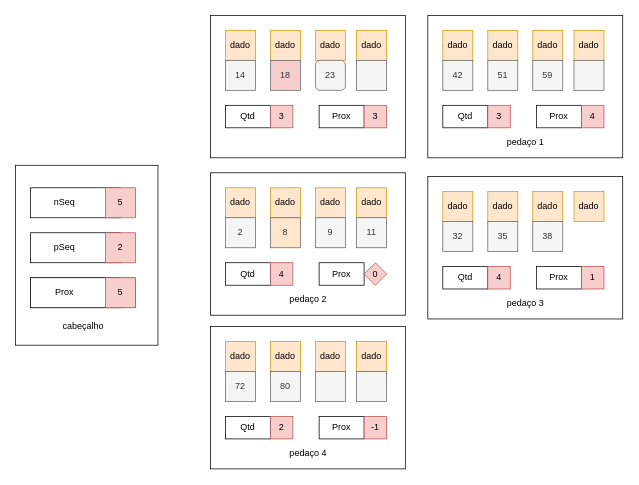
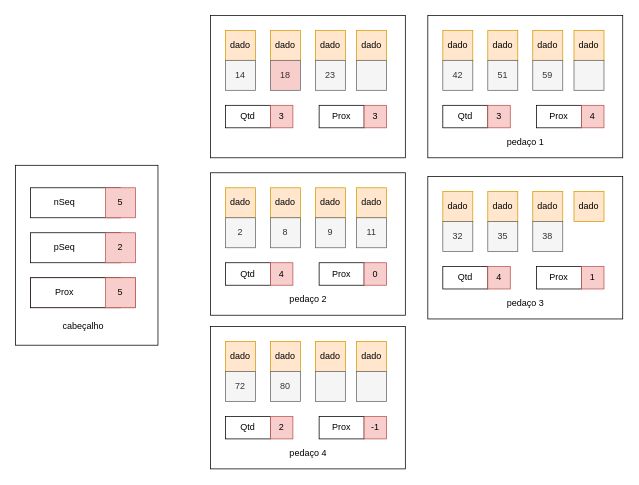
  <mxCell id="0" />
  <mxCell id="1" parent="0" />
  <mxCell id="2" value="" style="rounded=0;whiteSpace=wrap;html=1;" vertex="1" parent="1"><mxGeometry x="20" y="220" width="190" height="240" as="geometry" /></mxCell>
  <mxCell id="3" value="" style="group" vertex="1" connectable="0" parent="1"><mxGeometry x="40" y="250" width="140" height="40" as="geometry" /></mxCell>
  <mxCell id="4" value="" style="rounded=0;whiteSpace=wrap;html=1;" vertex="1" parent="3"><mxGeometry width="120" height="40" as="geometry" /></mxCell>
  <mxCell id="5" value="5" style="whiteSpace=wrap;html=1;aspect=fixed;fillColor=#f8cecc;strokeColor=#b85450;" vertex="1" parent="3"><mxGeometry x="100" width="40" height="40" as="geometry" /></mxCell>
  <mxCell id="6" value="nSeq" style="text;html=1;align=center;verticalAlign=middle;resizable=0;points=[];autosize=1;strokeColor=none;fillColor=none;" vertex="1" parent="3"><mxGeometry x="20" y="5" width="50" height="30" as="geometry" /></mxCell>
  <mxCell id="7" value="" style="group" vertex="1" connectable="0" parent="1"><mxGeometry x="40" y="310" width="140" height="40" as="geometry" /></mxCell>
  <mxCell id="8" value="" style="rounded=0;whiteSpace=wrap;html=1;" vertex="1" parent="7"><mxGeometry width="120" height="40" as="geometry" /></mxCell>
  <mxCell id="9" value="2" style="whiteSpace=wrap;html=1;aspect=fixed;fillColor=#f8cecc;strokeColor=#b85450;" vertex="1" parent="7"><mxGeometry x="100" width="40" height="40" as="geometry" /></mxCell>
  <mxCell id="10" value="pSeq" style="text;html=1;align=center;verticalAlign=middle;resizable=0;points=[];autosize=1;strokeColor=none;fillColor=none;" vertex="1" parent="7"><mxGeometry x="20" y="5" width="50" height="30" as="geometry" /></mxCell>
  <mxCell id="11" value="" style="group;fillColor=#f8cecc;strokeColor=#b85450;" vertex="1" connectable="0" parent="1"><mxGeometry x="40" y="370" width="140" height="40" as="geometry" /></mxCell>
  <mxCell id="12" value="" style="rounded=0;whiteSpace=wrap;html=1;" vertex="1" parent="11"><mxGeometry width="120" height="40" as="geometry" /></mxCell>
  <mxCell id="13" value="5" style="whiteSpace=wrap;html=1;aspect=fixed;fillColor=#f8cecc;strokeColor=#b85450;" vertex="1" parent="11"><mxGeometry x="100" width="40" height="40" as="geometry" /></mxCell>
  <mxCell id="14" value="Prox" style="text;html=1;align=center;verticalAlign=middle;resizable=0;points=[];autosize=1;strokeColor=none;fillColor=none;" vertex="1" parent="11"><mxGeometry x="20" y="5" width="50" height="30" as="geometry" /></mxCell>
  <mxCell id="15" value="cabeçalho" style="text;html=1;align=center;verticalAlign=middle;resizable=0;points=[];autosize=1;strokeColor=none;fillColor=none;" vertex="1" parent="1"><mxGeometry x="70" y="420" width="80" height="30" as="geometry" /></mxCell>
  <mxCell id="16" value="" style="rounded=0;whiteSpace=wrap;html=1;" vertex="1" parent="1"><mxGeometry x="280" y="20" width="260" height="190" as="geometry" /></mxCell>
  <mxCell id="17" value="" style="group" vertex="1" connectable="0" parent="1"><mxGeometry x="300" y="140" width="90.001" height="30" as="geometry" /></mxCell>
  <mxCell id="18" value="Qtd" style="rounded=0;whiteSpace=wrap;html=1;" vertex="1" parent="17"><mxGeometry width="60" height="30" as="geometry" /></mxCell>
  <mxCell id="19" value="3" style="whiteSpace=wrap;html=1;aspect=fixed;fillColor=#f8cecc;strokeColor=#b85450;" vertex="1" parent="17"><mxGeometry x="60.001" width="30" height="30" as="geometry" /></mxCell>
  <mxCell id="20" value="" style="group" vertex="1" connectable="0" parent="1"><mxGeometry x="425" y="140" width="90.001" height="30" as="geometry" /></mxCell>
  <mxCell id="21" value="Prox" style="rounded=0;whiteSpace=wrap;html=1;" vertex="1" parent="20"><mxGeometry width="60" height="30" as="geometry" /></mxCell>
  <mxCell id="22" value="3" style="whiteSpace=wrap;html=1;aspect=fixed;fillColor=#f8cecc;strokeColor=#b85450;" vertex="1" parent="20"><mxGeometry x="60.001" width="30" height="30" as="geometry" /></mxCell>
  <mxCell id="23" value="" style="group" vertex="1" connectable="0" parent="1"><mxGeometry x="300" y="40" width="40" height="80" as="geometry" /></mxCell>
  <mxCell id="24" value="dado" style="rounded=0;whiteSpace=wrap;html=1;fillColor=#ffe6cc;strokeColor=#d79b00;" vertex="1" parent="23"><mxGeometry width="40" height="40" as="geometry" /></mxCell>
  <mxCell id="25" value="14" style="rounded=0;whiteSpace=wrap;html=1;fillColor=#f5f5f5;fontColor=#333333;strokeColor=#666666;" vertex="1" parent="23"><mxGeometry y="40" width="40" height="40" as="geometry" /></mxCell>
  <mxCell id="26" value="" style="group" vertex="1" connectable="0" parent="1"><mxGeometry x="360" y="40" width="40" height="80" as="geometry" /></mxCell>
  <mxCell id="27" value="dado" style="rounded=0;whiteSpace=wrap;html=1;fillColor=#ffe6cc;strokeColor=#d79b00;" vertex="1" parent="26"><mxGeometry width="40" height="40" as="geometry" /></mxCell>
  <mxCell id="28" value="18" style="rounded=0;whiteSpace=wrap;html=1;fillColor=#f8cecc;fontColor=#333333;strokeColor=#666666;" vertex="1" parent="26"><mxGeometry y="40" width="40" height="40" as="geometry" /></mxCell>
  <mxCell id="29" value="" style="group" vertex="1" connectable="0" parent="1"><mxGeometry x="420" y="40" width="40" height="80" as="geometry" /></mxCell>
  <mxCell id="30" value="dado" style="rounded=0;whiteSpace=wrap;html=1;fillColor=#ffe6cc;strokeColor=#d79b00;" vertex="1" parent="29"><mxGeometry width="40" height="40" as="geometry" /></mxCell>
- <mxCell id="31" value="23" style="whiteSpace=wrap;html=1;fillColor=#f5f5f5;fontColor=#333333;strokeColor=#666666;rounded=1;" vertex="1" parent="29"><mxGeometry y="40" width="40" height="40" as="geometry" /></mxCell>
+ <mxCell id="31" value="23" style="rounded=0;whiteSpace=wrap;html=1;fillColor=#f5f5f5;fontColor=#333333;strokeColor=#666666;" vertex="1" parent="29"><mxGeometry y="40" width="40" height="40" as="geometry" /></mxCell>
  <mxCell id="32" value="" style="group" vertex="1" connectable="0" parent="1"><mxGeometry x="475" y="40" width="40" height="80" as="geometry" /></mxCell>
  <mxCell id="33" value="dado" style="rounded=0;whiteSpace=wrap;html=1;fillColor=#ffe6cc;strokeColor=#d79b00;" vertex="1" parent="32"><mxGeometry width="40" height="40" as="geometry" /></mxCell>
  <mxCell id="34" value="" style="rounded=0;whiteSpace=wrap;html=1;fillColor=#f5f5f5;fontColor=#333333;strokeColor=#666666;" vertex="1" parent="32"><mxGeometry y="40" width="40" height="40" as="geometry" /></mxCell>
  <mxCell id="35" value="" style="rounded=0;whiteSpace=wrap;html=1;" vertex="1" parent="1"><mxGeometry x="570" y="20" width="260" height="190" as="geometry" /></mxCell>
  <mxCell id="36" value="" style="group" vertex="1" connectable="0" parent="1"><mxGeometry x="590" y="140" width="90.001" height="30" as="geometry" /></mxCell>
  <mxCell id="37" value="Qtd" style="rounded=0;whiteSpace=wrap;html=1;" vertex="1" parent="36"><mxGeometry width="60" height="30" as="geometry" /></mxCell>
  <mxCell id="38" value="3" style="whiteSpace=wrap;html=1;aspect=fixed;fillColor=#f8cecc;strokeColor=#b85450;" vertex="1" parent="36"><mxGeometry x="60.001" width="30" height="30" as="geometry" /></mxCell>
  <mxCell id="39" value="" style="group" vertex="1" connectable="0" parent="1"><mxGeometry x="715" y="140" width="90.001" height="30" as="geometry" /></mxCell>
  <mxCell id="40" value="Prox" style="rounded=0;whiteSpace=wrap;html=1;" vertex="1" parent="39"><mxGeometry width="60" height="30" as="geometry" /></mxCell>
  <mxCell id="41" value="4" style="whiteSpace=wrap;html=1;aspect=fixed;fillColor=#f8cecc;strokeColor=#b85450;" vertex="1" parent="39"><mxGeometry x="60.001" width="30" height="30" as="geometry" /></mxCell>
  <mxCell id="42" value="pedaço 1" style="text;html=1;align=center;verticalAlign=middle;resizable=0;points=[];autosize=1;strokeColor=none;fillColor=none;" vertex="1" parent="1"><mxGeometry x="665" y="174" width="70" height="30" as="geometry" /></mxCell>
  <mxCell id="43" value="" style="group" vertex="1" connectable="0" parent="1"><mxGeometry x="590" y="40" width="40" height="80" as="geometry" /></mxCell>
  <mxCell id="44" value="dado" style="rounded=0;whiteSpace=wrap;html=1;fillColor=#ffe6cc;strokeColor=#d79b00;" vertex="1" parent="43"><mxGeometry width="40" height="40" as="geometry" /></mxCell>
  <mxCell id="45" value="42" style="rounded=0;whiteSpace=wrap;html=1;fillColor=#f5f5f5;fontColor=#333333;strokeColor=#666666;" vertex="1" parent="43"><mxGeometry y="40" width="40" height="40" as="geometry" /></mxCell>
  <mxCell id="46" value="" style="group" vertex="1" connectable="0" parent="1"><mxGeometry x="650" y="40" width="40" height="80" as="geometry" /></mxCell>
  <mxCell id="47" value="dado" style="rounded=0;whiteSpace=wrap;html=1;fillColor=#ffe6cc;strokeColor=#d79b00;" vertex="1" parent="46"><mxGeometry width="40" height="40" as="geometry" /></mxCell>
  <mxCell id="48" value="51" style="rounded=0;whiteSpace=wrap;html=1;fillColor=#f5f5f5;fontColor=#333333;strokeColor=#666666;" vertex="1" parent="46"><mxGeometry y="40" width="40" height="40" as="geometry" /></mxCell>
  <mxCell id="49" value="" style="group" vertex="1" connectable="0" parent="1"><mxGeometry x="710" y="40" width="40" height="80" as="geometry" /></mxCell>
  <mxCell id="50" value="dado" style="rounded=0;whiteSpace=wrap;html=1;fillColor=#ffe6cc;strokeColor=#d79b00;" vertex="1" parent="49"><mxGeometry width="40" height="40" as="geometry" /></mxCell>
  <mxCell id="51" value="59" style="rounded=0;whiteSpace=wrap;html=1;fillColor=#f5f5f5;fontColor=#333333;strokeColor=#666666;" vertex="1" parent="49"><mxGeometry y="40" width="40" height="40" as="geometry" /></mxCell>
  <mxCell id="52" value="" style="group" vertex="1" connectable="0" parent="1"><mxGeometry x="765" y="40" width="40" height="80" as="geometry" /></mxCell>
  <mxCell id="53" value="dado" style="rounded=0;whiteSpace=wrap;html=1;fillColor=#ffe6cc;strokeColor=#d79b00;" vertex="1" parent="52"><mxGeometry width="40" height="40" as="geometry" /></mxCell>
  <mxCell id="54" value="" style="rounded=0;whiteSpace=wrap;html=1;fillColor=#f5f5f5;fontColor=#333333;strokeColor=#666666;" vertex="1" parent="52"><mxGeometry y="40" width="40" height="40" as="geometry" /></mxCell>
  <mxCell id="55" value="" style="rounded=0;whiteSpace=wrap;html=1;" vertex="1" parent="1"><mxGeometry x="280" y="230" width="260" height="190" as="geometry" /></mxCell>
  <mxCell id="56" value="" style="group" vertex="1" connectable="0" parent="1"><mxGeometry x="300" y="350" width="90.001" height="30" as="geometry" /></mxCell>
  <mxCell id="57" value="Qtd" style="rounded=0;whiteSpace=wrap;html=1;" vertex="1" parent="56"><mxGeometry width="60" height="30" as="geometry" /></mxCell>
  <mxCell id="58" value="4" style="whiteSpace=wrap;html=1;aspect=fixed;fillColor=#f8cecc;strokeColor=#b85450;" vertex="1" parent="56"><mxGeometry x="60.001" width="30" height="30" as="geometry" /></mxCell>
  <mxCell id="59" value="" style="group" vertex="1" connectable="0" parent="1"><mxGeometry x="425" y="350" width="90.001" height="30" as="geometry" /></mxCell>
  <mxCell id="60" value="Prox" style="rounded=0;whiteSpace=wrap;html=1;" vertex="1" parent="59"><mxGeometry width="60" height="30" as="geometry" /></mxCell>
- <mxCell id="61" value="0" style="rhombus;whiteSpace=wrap;html=1;aspect=fixed;fillColor=#f8cecc;strokeColor=#b85450;" vertex="1" parent="59"><mxGeometry x="60.001" width="30" height="30" as="geometry" /></mxCell>
+ <mxCell id="61" value="0" style="whiteSpace=wrap;html=1;aspect=fixed;fillColor=#f8cecc;strokeColor=#b85450;" vertex="1" parent="59"><mxGeometry x="60.001" width="30" height="30" as="geometry" /></mxCell>
  <mxCell id="62" value="pedaço 2" style="text;html=1;align=center;verticalAlign=middle;resizable=0;points=[];autosize=1;strokeColor=none;fillColor=none;" vertex="1" parent="1"><mxGeometry x="375" y="384" width="70" height="30" as="geometry" /></mxCell>
  <mxCell id="63" value="" style="group" vertex="1" connectable="0" parent="1"><mxGeometry x="300" y="250" width="40" height="80" as="geometry" /></mxCell>
  <mxCell id="64" value="dado" style="rounded=0;whiteSpace=wrap;html=1;fillColor=#ffe6cc;strokeColor=#d79b00;" vertex="1" parent="63"><mxGeometry width="40" height="40" as="geometry" /></mxCell>
  <mxCell id="65" value="2" style="rounded=0;whiteSpace=wrap;html=1;fillColor=#f5f5f5;fontColor=#333333;strokeColor=#666666;" vertex="1" parent="63"><mxGeometry y="40" width="40" height="40" as="geometry" /></mxCell>
  <mxCell id="66" value="" style="group" vertex="1" connectable="0" parent="1"><mxGeometry x="360" y="250" width="40" height="80" as="geometry" /></mxCell>
  <mxCell id="67" value="dado" style="rounded=0;whiteSpace=wrap;html=1;fillColor=#ffe6cc;strokeColor=#d79b00;" vertex="1" parent="66"><mxGeometry width="40" height="40" as="geometry" /></mxCell>
- <mxCell id="68" value="8" style="rounded=0;whiteSpace=wrap;html=1;fillColor=#ffe6cc;fontColor=#333333;strokeColor=#666666;" vertex="1" parent="66"><mxGeometry y="40" width="40" height="40" as="geometry" /></mxCell>
+ <mxCell id="68" value="8" style="rounded=0;whiteSpace=wrap;html=1;fillColor=#f5f5f5;fontColor=#333333;strokeColor=#666666;" vertex="1" parent="66"><mxGeometry y="40" width="40" height="40" as="geometry" /></mxCell>
  <mxCell id="69" value="" style="group" vertex="1" connectable="0" parent="1"><mxGeometry x="420" y="250" width="40" height="80" as="geometry" /></mxCell>
  <mxCell id="70" value="dado" style="rounded=0;whiteSpace=wrap;html=1;fillColor=#ffe6cc;strokeColor=#d79b00;" vertex="1" parent="69"><mxGeometry width="40" height="40" as="geometry" /></mxCell>
  <mxCell id="71" value="9" style="rounded=0;whiteSpace=wrap;html=1;fillColor=#f5f5f5;fontColor=#333333;strokeColor=#666666;" vertex="1" parent="69"><mxGeometry y="40" width="40" height="40" as="geometry" /></mxCell>
  <mxCell id="72" value="" style="group" vertex="1" connectable="0" parent="1"><mxGeometry x="475" y="250" width="40" height="80" as="geometry" /></mxCell>
  <mxCell id="73" value="dado" style="rounded=0;whiteSpace=wrap;html=1;fillColor=#ffe6cc;strokeColor=#d79b00;" vertex="1" parent="72"><mxGeometry width="40" height="40" as="geometry" /></mxCell>
  <mxCell id="74" value="11" style="rounded=0;whiteSpace=wrap;html=1;fillColor=#f5f5f5;fontColor=#333333;strokeColor=#666666;" vertex="1" parent="72"><mxGeometry y="40" width="40" height="40" as="geometry" /></mxCell>
  <mxCell id="75" value="" style="rounded=0;whiteSpace=wrap;html=1;" vertex="1" parent="1"><mxGeometry x="570" y="235" width="260" height="190" as="geometry" /></mxCell>
  <mxCell id="76" value="" style="group" vertex="1" connectable="0" parent="1"><mxGeometry x="590" y="355" width="90.001" height="30" as="geometry" /></mxCell>
  <mxCell id="77" value="Qtd" style="rounded=0;whiteSpace=wrap;html=1;" vertex="1" parent="76"><mxGeometry width="60" height="30" as="geometry" /></mxCell>
  <mxCell id="78" value="4" style="whiteSpace=wrap;html=1;aspect=fixed;fillColor=#f8cecc;strokeColor=#b85450;" vertex="1" parent="76"><mxGeometry x="60.001" width="30" height="30" as="geometry" /></mxCell>
  <mxCell id="79" value="" style="group" vertex="1" connectable="0" parent="1"><mxGeometry x="715" y="355" width="90.001" height="30" as="geometry" /></mxCell>
  <mxCell id="80" value="Prox" style="rounded=0;whiteSpace=wrap;html=1;" vertex="1" parent="79"><mxGeometry width="60" height="30" as="geometry" /></mxCell>
  <mxCell id="81" value="1" style="whiteSpace=wrap;html=1;aspect=fixed;fillColor=#f8cecc;strokeColor=#b85450;" vertex="1" parent="79"><mxGeometry x="60.001" width="30" height="30" as="geometry" /></mxCell>
  <mxCell id="82" value="pedaço 3" style="text;html=1;align=center;verticalAlign=middle;resizable=0;points=[];autosize=1;strokeColor=none;fillColor=none;" vertex="1" parent="1"><mxGeometry x="665" y="389" width="70" height="30" as="geometry" /></mxCell>
  <mxCell id="83" value="" style="group" vertex="1" connectable="0" parent="1"><mxGeometry x="590" y="255" width="40" height="80" as="geometry" /></mxCell>
  <mxCell id="84" value="dado" style="rounded=0;whiteSpace=wrap;html=1;fillColor=#ffe6cc;strokeColor=#d79b00;" vertex="1" parent="83"><mxGeometry width="40" height="40" as="geometry" /></mxCell>
  <mxCell id="85" value="32" style="rounded=0;whiteSpace=wrap;html=1;fillColor=#f5f5f5;fontColor=#333333;strokeColor=#666666;" vertex="1" parent="83"><mxGeometry y="40" width="40" height="40" as="geometry" /></mxCell>
  <mxCell id="86" value="" style="group" vertex="1" connectable="0" parent="1"><mxGeometry x="650" y="255" width="40" height="80" as="geometry" /></mxCell>
  <mxCell id="87" value="dado" style="rounded=0;whiteSpace=wrap;html=1;fillColor=#ffe6cc;strokeColor=#d79b00;" vertex="1" parent="86"><mxGeometry width="40" height="40" as="geometry" /></mxCell>
  <mxCell id="88" value="35" style="rounded=0;whiteSpace=wrap;html=1;fillColor=#f5f5f5;fontColor=#333333;strokeColor=#666666;" vertex="1" parent="86"><mxGeometry y="40" width="40" height="40" as="geometry" /></mxCell>
  <mxCell id="89" value="" style="group" vertex="1" connectable="0" parent="1"><mxGeometry x="710" y="255" width="40" height="80" as="geometry" /></mxCell>
  <mxCell id="90" value="dado" style="rounded=0;whiteSpace=wrap;html=1;fillColor=#ffe6cc;strokeColor=#d79b00;" vertex="1" parent="89"><mxGeometry width="40" height="40" as="geometry" /></mxCell>
  <mxCell id="91" value="38" style="rounded=0;whiteSpace=wrap;html=1;fillColor=#f5f5f5;fontColor=#333333;strokeColor=#666666;" vertex="1" parent="89"><mxGeometry y="40" width="40" height="40" as="geometry" /></mxCell>
  <mxCell id="92" value="" style="group" vertex="1" connectable="0" parent="1"><mxGeometry x="765" y="255" width="40" height="80" as="geometry" /></mxCell>
  <mxCell id="93" value="dado" style="rounded=0;whiteSpace=wrap;html=1;fillColor=#ffe6cc;strokeColor=#d79b00;" vertex="1" parent="92"><mxGeometry width="40" height="40" as="geometry" /></mxCell>
  <mxCell id="94" value="" style="rounded=0;whiteSpace=wrap;html=1;" vertex="1" parent="1"><mxGeometry x="280" y="435" width="260" height="190" as="geometry" /></mxCell>
  <mxCell id="95" value="" style="group" vertex="1" connectable="0" parent="1"><mxGeometry x="300" y="555" width="90.001" height="30" as="geometry" /></mxCell>
  <mxCell id="96" value="Qtd" style="rounded=0;whiteSpace=wrap;html=1;" vertex="1" parent="95"><mxGeometry width="60" height="30" as="geometry" /></mxCell>
  <mxCell id="97" value="2" style="whiteSpace=wrap;html=1;aspect=fixed;fillColor=#f8cecc;strokeColor=#b85450;" vertex="1" parent="95"><mxGeometry x="60.001" width="30" height="30" as="geometry" /></mxCell>
  <mxCell id="98" value="" style="group" vertex="1" connectable="0" parent="1"><mxGeometry x="425" y="555" width="90.001" height="30" as="geometry" /></mxCell>
  <mxCell id="99" value="Prox" style="rounded=0;whiteSpace=wrap;html=1;" vertex="1" parent="98"><mxGeometry width="60" height="30" as="geometry" /></mxCell>
  <mxCell id="100" value="-1" style="whiteSpace=wrap;html=1;aspect=fixed;fillColor=#f8cecc;strokeColor=#b85450;" vertex="1" parent="98"><mxGeometry x="60.001" width="30" height="30" as="geometry" /></mxCell>
  <mxCell id="101" value="pedaço 4" style="text;html=1;align=center;verticalAlign=middle;resizable=0;points=[];autosize=1;strokeColor=none;fillColor=none;" vertex="1" parent="1"><mxGeometry x="375" y="589" width="70" height="30" as="geometry" /></mxCell>
  <mxCell id="102" value="" style="group" vertex="1" connectable="0" parent="1"><mxGeometry x="300" y="455" width="40" height="80" as="geometry" /></mxCell>
  <mxCell id="103" value="dado" style="rounded=0;whiteSpace=wrap;html=1;fillColor=#ffe6cc;strokeColor=#d79b00;" vertex="1" parent="102"><mxGeometry width="40" height="40" as="geometry" /></mxCell>
  <mxCell id="104" value="72" style="rounded=0;whiteSpace=wrap;html=1;fillColor=#f5f5f5;fontColor=#333333;strokeColor=#666666;" vertex="1" parent="102"><mxGeometry y="40" width="40" height="40" as="geometry" /></mxCell>
  <mxCell id="105" value="" style="group" vertex="1" connectable="0" parent="1"><mxGeometry x="360" y="455" width="40" height="80" as="geometry" /></mxCell>
  <mxCell id="106" value="dado" style="rounded=0;whiteSpace=wrap;html=1;fillColor=#ffe6cc;strokeColor=#d79b00;" vertex="1" parent="105"><mxGeometry width="40" height="40" as="geometry" /></mxCell>
  <mxCell id="107" value="80" style="rounded=0;whiteSpace=wrap;html=1;fillColor=#f5f5f5;fontColor=#333333;strokeColor=#666666;" vertex="1" parent="105"><mxGeometry y="40" width="40" height="40" as="geometry" /></mxCell>
  <mxCell id="108" value="" style="group" vertex="1" connectable="0" parent="1"><mxGeometry x="420" y="455" width="40" height="80" as="geometry" /></mxCell>
  <mxCell id="109" value="dado" style="rounded=0;whiteSpace=wrap;html=1;fillColor=#ffe6cc;strokeColor=#d79b00;" vertex="1" parent="108"><mxGeometry width="40" height="40" as="geometry" /></mxCell>
  <mxCell id="110" value="" style="rounded=0;whiteSpace=wrap;html=1;fillColor=#f5f5f5;fontColor=#333333;strokeColor=#666666;" vertex="1" parent="108"><mxGeometry y="40" width="40" height="40" as="geometry" /></mxCell>
  <mxCell id="111" value="" style="group" vertex="1" connectable="0" parent="1"><mxGeometry x="475" y="455" width="40" height="80" as="geometry" /></mxCell>
  <mxCell id="112" value="dado" style="rounded=0;whiteSpace=wrap;html=1;fillColor=#ffe6cc;strokeColor=#d79b00;" vertex="1" parent="111"><mxGeometry width="40" height="40" as="geometry" /></mxCell>
  <mxCell id="113" value="" style="rounded=0;whiteSpace=wrap;html=1;fillColor=#f5f5f5;fontColor=#333333;strokeColor=#666666;" vertex="1" parent="111"><mxGeometry y="40" width="40" height="40" as="geometry" /></mxCell>
